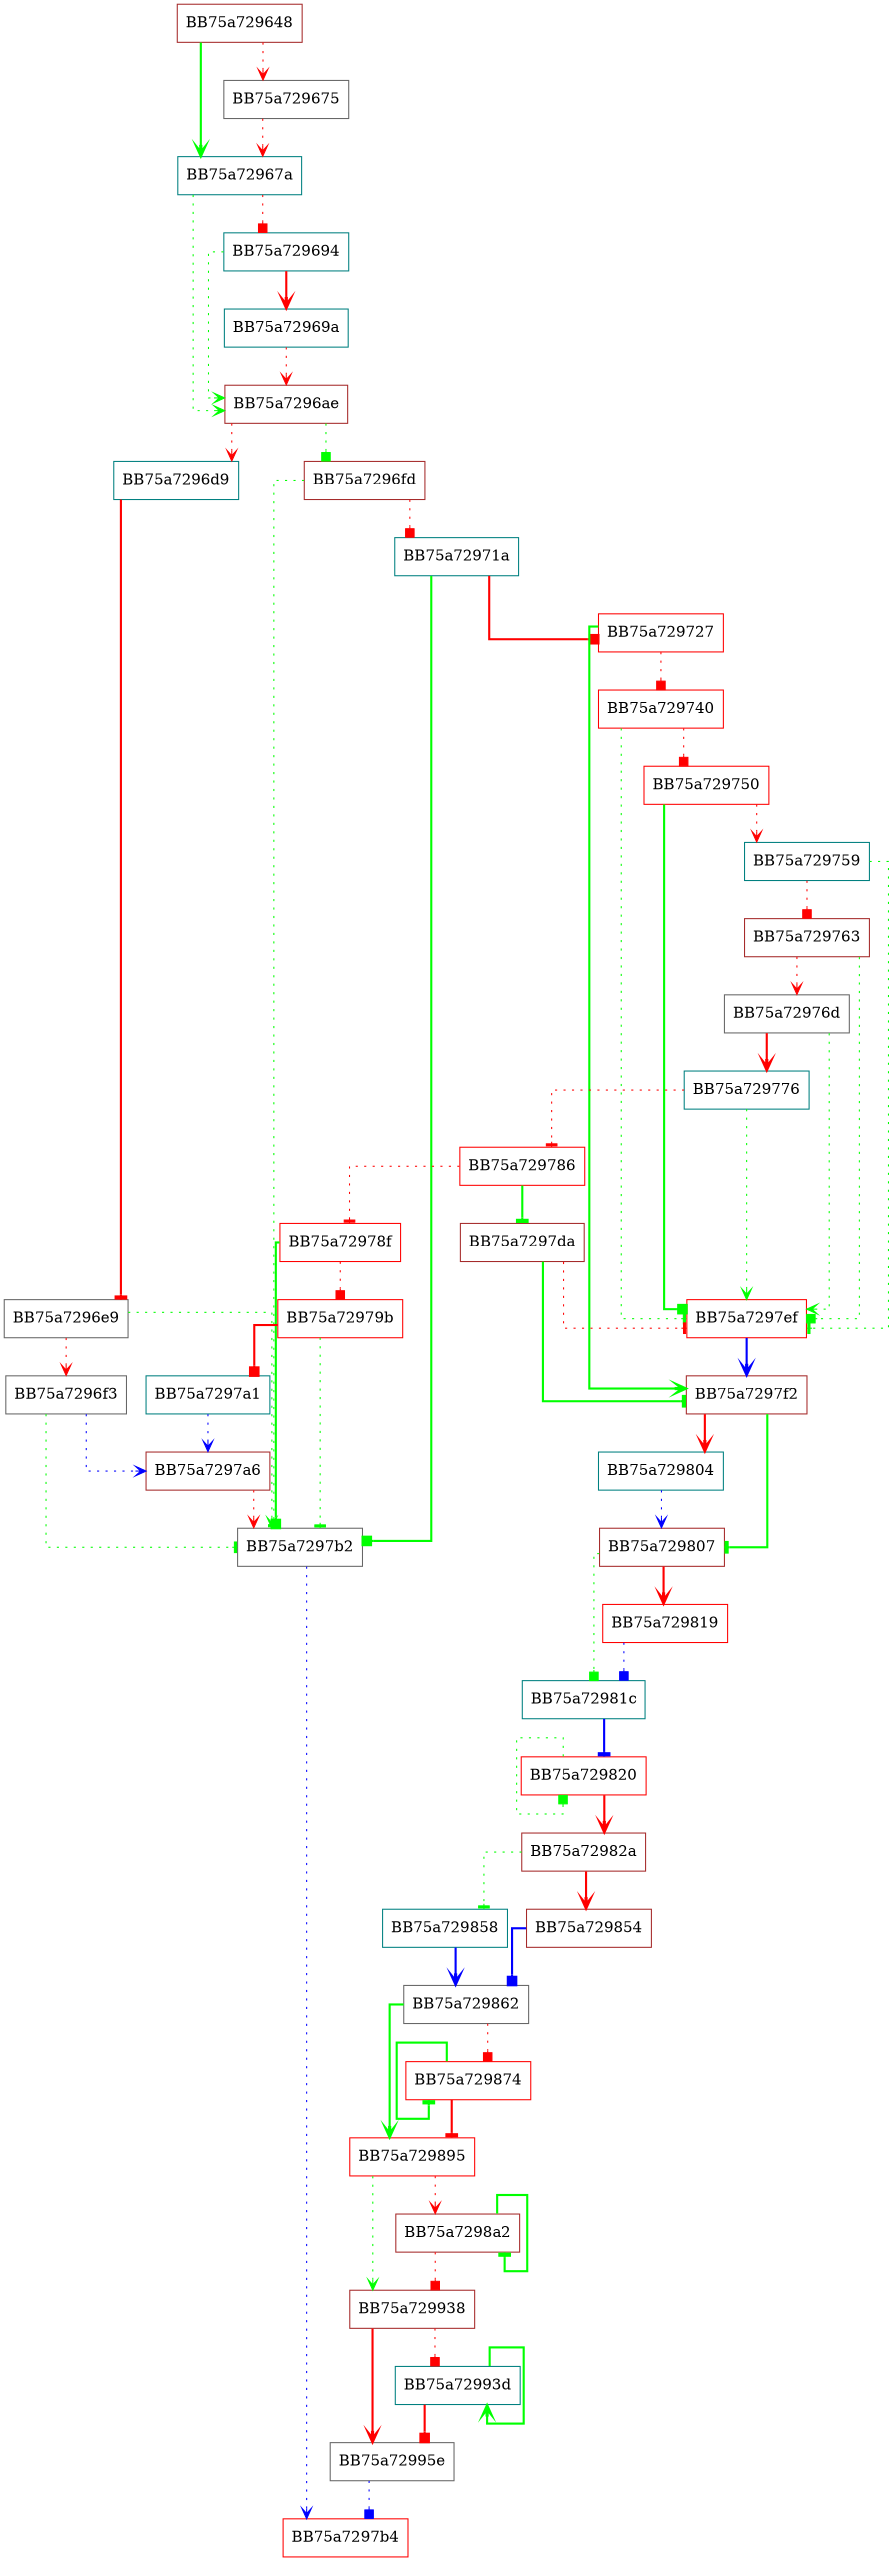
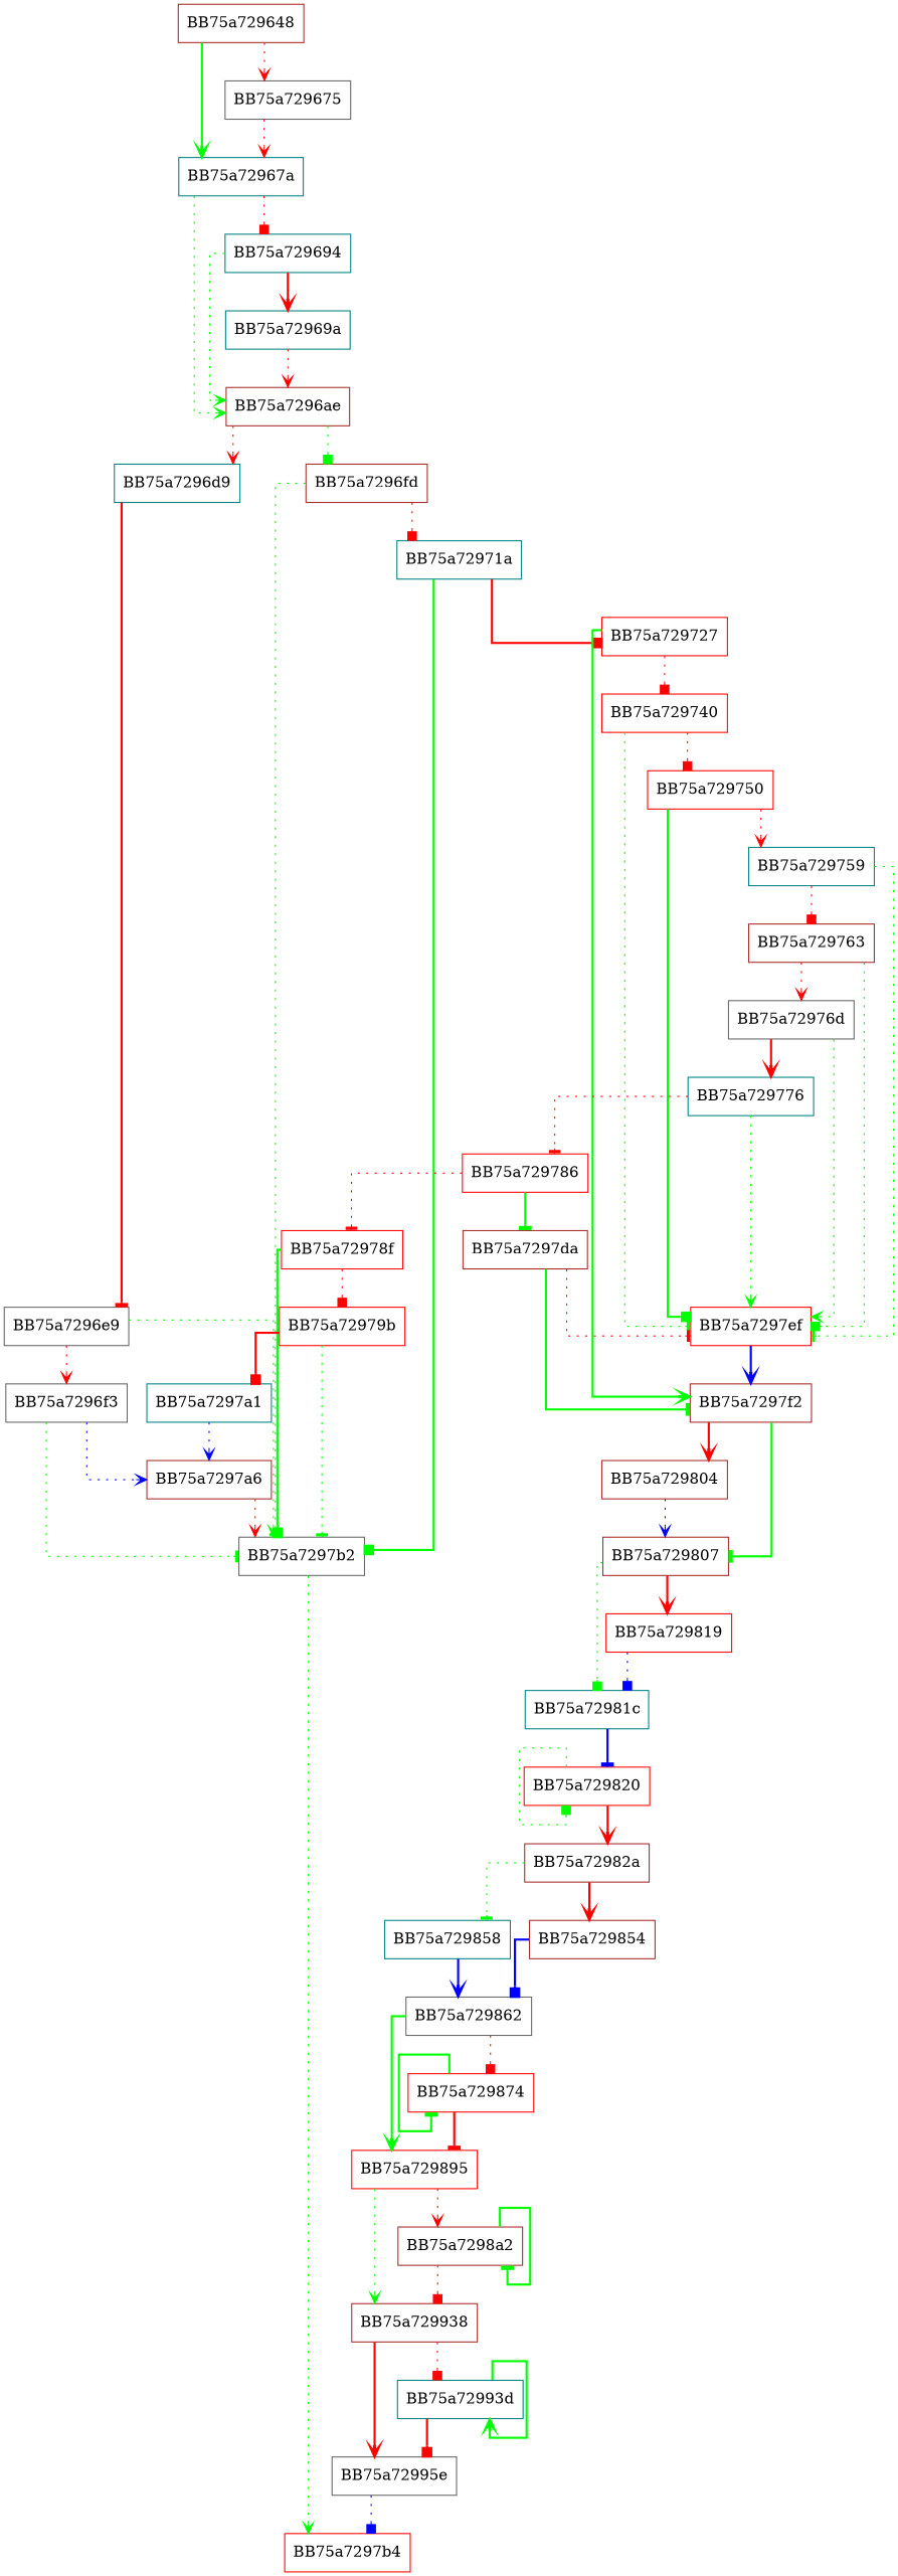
  digraph {
    splines=ortho
    node [color=teal shape=box]
    edge [arrowhead=vee color=red style=dotted]
    BB75a72967a
    BB75a729648 [color=brown]
    BB75a729675 [color=gray40]
    BB75a7296ae [color=brown]
    BB75a729694
    BB75a7296fd [color=brown]
    BB75a7296d9
    BB75a72969a
    BB75a7297b2 [color=gray40]
    BB75a72971a
    BB75a7296e9 [color=gray40]
    BB75a7297b4 [color=red]
    BB75a729727 [color=red]
    BB75a7296f3 [color=gray40]
    BB75a7297a6 [color=brown]
    BB75a7297f2 [color=brown]
    BB75a729740 [color=red]
    BB75a729807 [color=brown]
-   BB75a729804
+   BB75a729804 [color=brown]
    BB75a7297ef [color=red]
    BB75a729750 [color=red]
    BB75a72981c
    BB75a729819 [color=red]
    BB75a729759
    BB75a729763 [color=brown]
    BB75a72976d [color=gray40]
    BB75a729776
    BB75a729786 [color=red]
    BB75a7297da [color=brown]
    BB75a72978f [color=red]
    BB75a72979b [color=red]
    BB75a7297a1
    BB75a729820 [color=red]
    BB75a72982a [color=brown]
    BB75a729858
    BB75a729854 [color=brown]
    BB75a729862 [color=gray40]
    BB75a729895 [color=red]
    BB75a729874 [color=red]
    BB75a729938 [color=brown]
    BB75a7298a2 [color=brown]
    BB75a72995e [color=gray40]
    BB75a72993d
    BB75a72967a -> BB75a7296ae [color=green]
    BB75a72967a -> BB75a729694 [arrowhead=box]
    BB75a729648 -> BB75a72967a [color=green style=bold]
    BB75a729648 -> BB75a729675
    BB75a729675 -> BB75a72967a
    BB75a7296ae -> BB75a7296fd [arrowhead=box color=green]
    BB75a7296ae -> BB75a7296d9
    BB75a729694 -> BB75a7296ae [color=green]
    BB75a729694 -> BB75a72969a [style=bold]
    BB75a7296fd -> BB75a7297b2 [arrowhead=tee color=green]
    BB75a7296fd -> BB75a72971a [arrowhead=box]
    BB75a7296d9 -> BB75a7296e9 [arrowhead=tee style=bold]
    BB75a72969a -> BB75a7296ae
-   BB75a7297b2 -> BB75a7297b4 [color=blue]
+   BB75a7297b2 -> BB75a7297b4 [color=green]
    BB75a72971a -> BB75a7297b2 [arrowhead=box color=green style=bold]
    BB75a72971a -> BB75a729727 [arrowhead=box style=bold]
    BB75a7296e9 -> BB75a7297b2 [color=green]
    BB75a7296e9 -> BB75a7296f3
    BB75a729727 -> BB75a7297f2 [color=green style=bold]
    BB75a729727 -> BB75a729740 [arrowhead=box]
    BB75a7296f3 -> BB75a7297b2 [arrowhead=tee color=green]
    BB75a7296f3 -> BB75a7297a6 [color=blue]
    BB75a7297a6 -> BB75a7297b2
    BB75a7297f2 -> BB75a729807 [arrowhead=tee color=green style=bold]
    BB75a7297f2 -> BB75a729804 [style=bold]
    BB75a729740 -> BB75a7297ef [arrowhead=tee color=green]
    BB75a729740 -> BB75a729750 [arrowhead=box]
    BB75a729807 -> BB75a72981c [arrowhead=box color=green]
    BB75a729807 -> BB75a729819 [style=bold]
    BB75a729804 -> BB75a729807 [color=blue]
    BB75a7297ef -> BB75a7297f2 [color=blue style=bold]
    BB75a729750 -> BB75a7297ef [arrowhead=box color=green style=bold]
    BB75a729750 -> BB75a729759
    BB75a72981c -> BB75a729820 [arrowhead=tee color=blue style=bold]
    BB75a729819 -> BB75a72981c [arrowhead=box color=blue]
    BB75a729759 -> BB75a7297ef [arrowhead=tee color=green]
    BB75a729759 -> BB75a729763 [arrowhead=box]
    BB75a729763 -> BB75a7297ef [arrowhead=box color=green]
    BB75a729763 -> BB75a72976d
    BB75a72976d -> BB75a7297ef [color=green]
    BB75a72976d -> BB75a729776 [style=bold]
    BB75a729776 -> BB75a7297ef [color=green]
    BB75a729776 -> BB75a729786 [arrowhead=tee]
    BB75a729786 -> BB75a7297da [arrowhead=tee color=green style=bold]
    BB75a729786 -> BB75a72978f [arrowhead=tee]
    BB75a7297da -> BB75a7297f2 [arrowhead=tee color=green style=bold]
    BB75a7297da -> BB75a7297ef [arrowhead=tee]
    BB75a72978f -> BB75a7297b2 [arrowhead=box color=green style=bold]
    BB75a72978f -> BB75a72979b [arrowhead=box]
    BB75a72979b -> BB75a7297b2 [arrowhead=tee color=green]
    BB75a72979b -> BB75a7297a1 [arrowhead=box style=bold]
    BB75a7297a1 -> BB75a7297a6 [color=blue]
    BB75a729820 -> BB75a729820 [arrowhead=box color=green]
    BB75a729820 -> BB75a72982a [style=bold]
    BB75a72982a -> BB75a729858 [arrowhead=tee color=green]
    BB75a72982a -> BB75a729854 [style=bold]
    BB75a729858 -> BB75a729862 [color=blue style=bold]
    BB75a729854 -> BB75a729862 [arrowhead=box color=blue style=bold]
    BB75a729862 -> BB75a729895 [color=green style=bold]
    BB75a729862 -> BB75a729874 [arrowhead=box]
    BB75a729895 -> BB75a729938 [color=green]
    BB75a729895 -> BB75a7298a2
    BB75a729874 -> BB75a729895 [arrowhead=tee style=bold]
    BB75a729874 -> BB75a729874 [arrowhead=tee color=green style=bold]
    BB75a729938 -> BB75a72995e [style=bold]
    BB75a729938 -> BB75a72993d [arrowhead=box]
    BB75a7298a2 -> BB75a729938 [arrowhead=box]
    BB75a7298a2 -> BB75a7298a2 [arrowhead=tee color=green style=bold]
    BB75a72995e -> BB75a7297b4 [arrowhead=box color=blue]
    BB75a72993d -> BB75a72995e [arrowhead=box style=bold]
    BB75a72993d -> BB75a72993d [color=green style=bold]
  }
